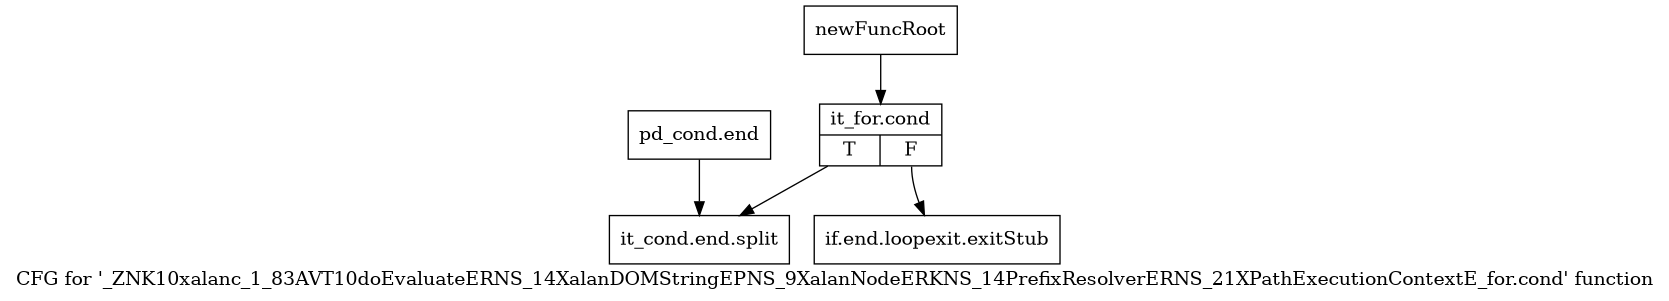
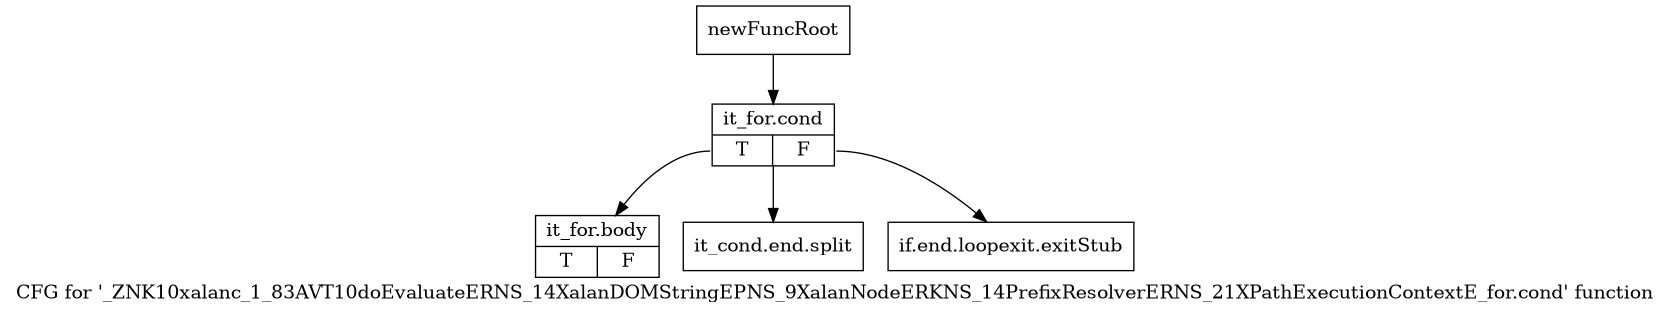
  digraph {
    label="CFG for '_ZNK10xalanc_1_83AVT10doEvaluateERNS_14XalanDOMStringEPNS_9XalanNodeERKNS_14PrefixResolverERNS_21XPathExecutionContextE_for.cond' function"
    node [shape=record]
    n1 [label="{newFuncRoot}"]
    n2 [label="{it_for.cond|{<s0>T|<s1>F}}"]
    n3 [label="{if.end.loopexit.exitStub}"]
+   n4 [label="{it_for.body|{<s0>T|<s1>F}}"]
    n5 [label="{it_cond.end.split}"]
-   n6 [label="{pd_cond.end}"]
    n1 -> n2
    n2 -> n3 [tailport=s1]
+   n2 -> n4 [tailport=s0]
    n2 -> n5
-   n6 -> n5
  }
